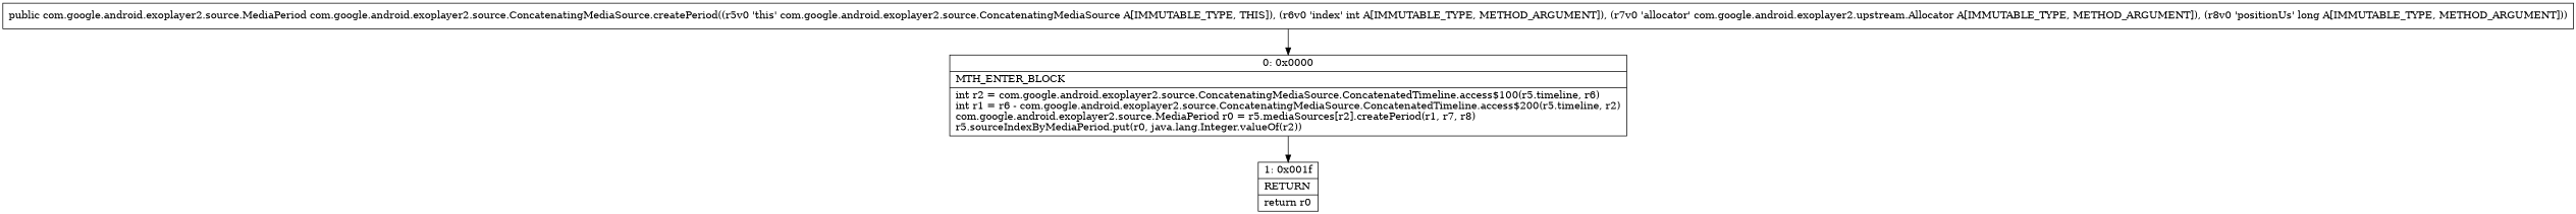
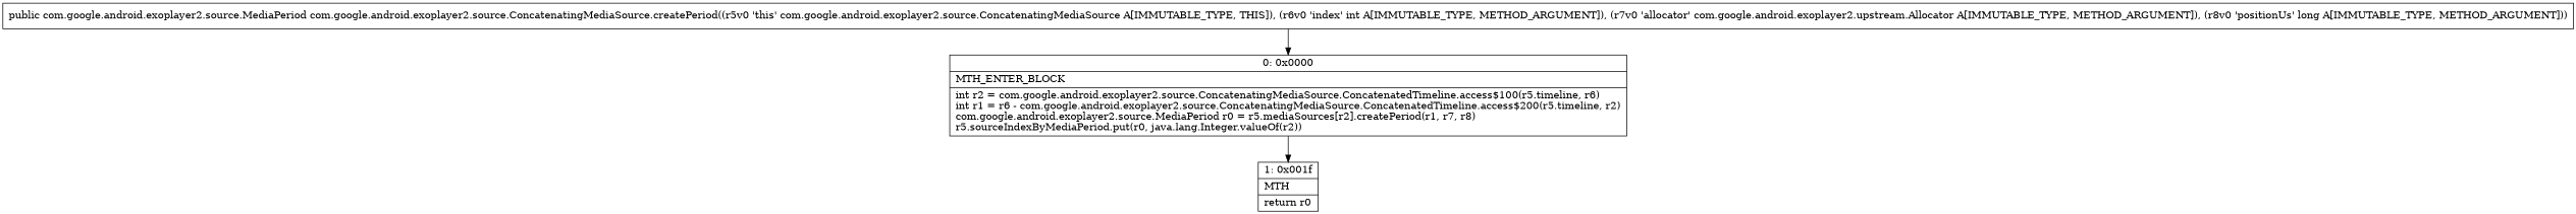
  digraph {
    node [shape=record]
    n1 [label="{0\:\ 0x0000|MTH_ENTER_BLOCK\l|int r2 = com.google.android.exoplayer2.source.ConcatenatingMediaSource.ConcatenatedTimeline.access$100(r5.timeline, r6)\lint r1 = r6 \- com.google.android.exoplayer2.source.ConcatenatingMediaSource.ConcatenatedTimeline.access$200(r5.timeline, r2)\lcom.google.android.exoplayer2.source.MediaPeriod r0 = r5.mediaSources[r2].createPeriod(r1, r7, r8)\lr5.sourceIndexByMediaPeriod.put(r0, java.lang.Integer.valueOf(r2))\l}"]
-   n2 [label="{1\:\ 0x001f|RETURN\l|return r0\l}"]
+   n2 [label="{1\:\ 0x001f|MTH\l|return r0\l}"]
    n3 [label="{public com.google.android.exoplayer2.source.MediaPeriod com.google.android.exoplayer2.source.ConcatenatingMediaSource.createPeriod((r5v0 'this' com.google.android.exoplayer2.source.ConcatenatingMediaSource A[IMMUTABLE_TYPE, THIS]), (r6v0 'index' int A[IMMUTABLE_TYPE, METHOD_ARGUMENT]), (r7v0 'allocator' com.google.android.exoplayer2.upstream.Allocator A[IMMUTABLE_TYPE, METHOD_ARGUMENT]), (r8v0 'positionUs' long A[IMMUTABLE_TYPE, METHOD_ARGUMENT])) }"]
    n1 -> n2
    n3 -> n1
  }
